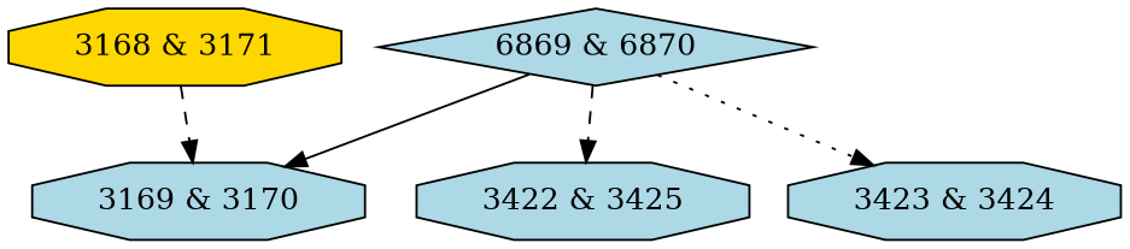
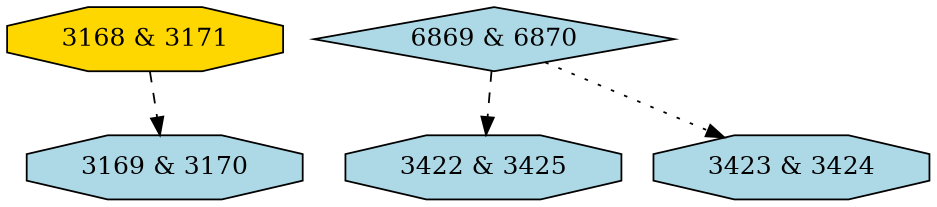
  digraph {
    node [fillcolor=lightblue shape=octagon style=filled]
    edge [style=dashed]
    n1 [fillcolor=gold label="3168 & 3171"]
    n2 [label="3169 & 3170"]
    n3 [label="3422 & 3425"]
    n4 [label="3423 & 3424"]
    n5 [label="6869 & 6870" shape=diamond]
    n1 -> n2
-   n5 -> n2 [style=solid]
    n5 -> n3
    n5 -> n4 [style=dotted]
  }
